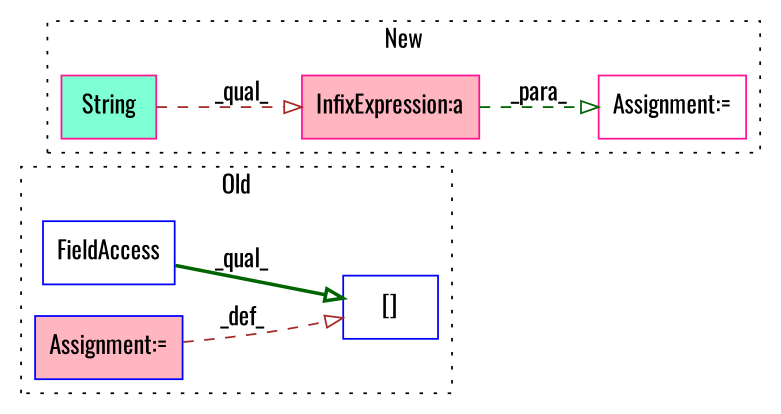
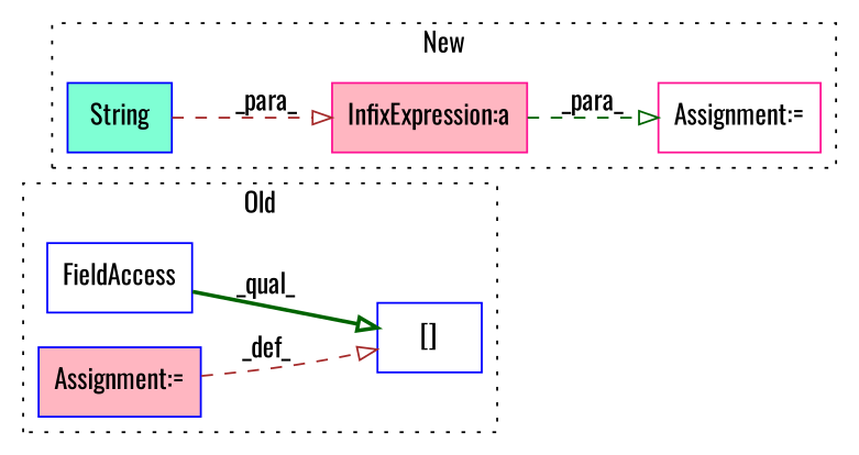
  digraph {
    fontname=Oswald
    rankdir=LR
    node [a=7 color=blue fillcolor=white fontname=Oswald l="7,1" shape=box style=filled]
    edge [arrowhead=onormal color=darkgreen fontname=Oswald style=dashed]
    n1 [a=2 label="[]" s="2301,2315"]
    n2 [a=22 l=6 label=FieldAccess s=2301]
    n3 [fillcolor=lightpink l=1 label="Assignment:=" s=2316]
    n4 [color=deeppink l=1 label="Assignment:=" s=2507]
-   n5 [a=32 color=deeppink fillcolor=aquamarine label=String s="2465,2484"]
+   n5 [a=32 fillcolor=aquamarine label=String s="2465,2484"]
    n6 [a=27 color=deeppink fillcolor=lightpink l=3 label="InfixExpression:a" s=2462]
    subgraph cluster_1 {
      label=Old
      style=dotted
      n1
      n2
      n3
    }
    subgraph cluster_2 {
      label=New
      style=dotted
      n4
      n5
      n6
    }
    n2 -> n1 [label=_qual_ style=bold]
    n3 -> n1 [color=brown label=_def_]
-   n5 -> n6 [color=brown label=_qual_]
+   n5 -> n6 [color=brown label=_para_]
    n6 -> n4 [label=_para_]
  }
